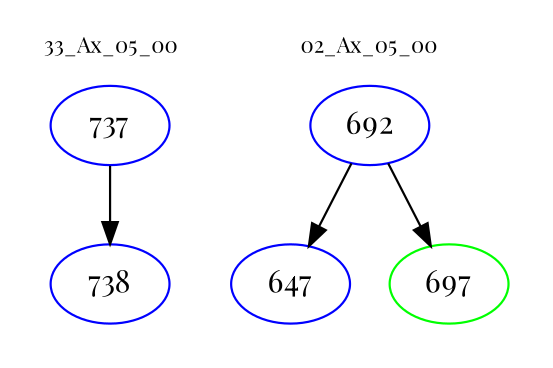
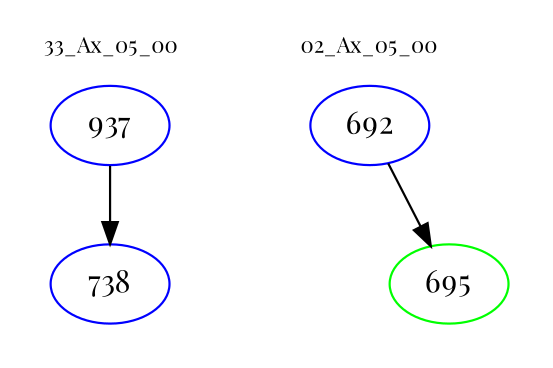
  digraph {
    fontname="Playfair Display"
    node [color=blue fontname="Playfair Display"]
    edge [color=black fontname="Playfair Display"]
-   n1 [label=737]
+   n1 [label=937]
    n2 [label=738]
    n3 [label=692]
-   n4 [label=647]
-   n5 [color=green label=697]
+   n5 [color=green label=695]
    subgraph cluster_1 {
      color=white
      fontsize=10
      label="33_Ax_05_00"
      n1
      n2
    }
    subgraph cluster_2 {
      color=white
      fontsize=10
      label="02_Ax_05_00"
      n3
-     n4
      n5
    }
    n1 -> n2
-   n3 -> n4
    n3 -> n5
  }
